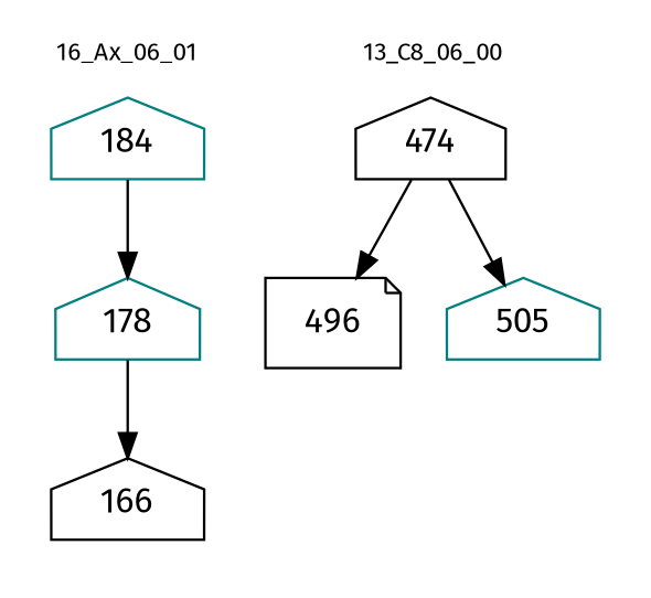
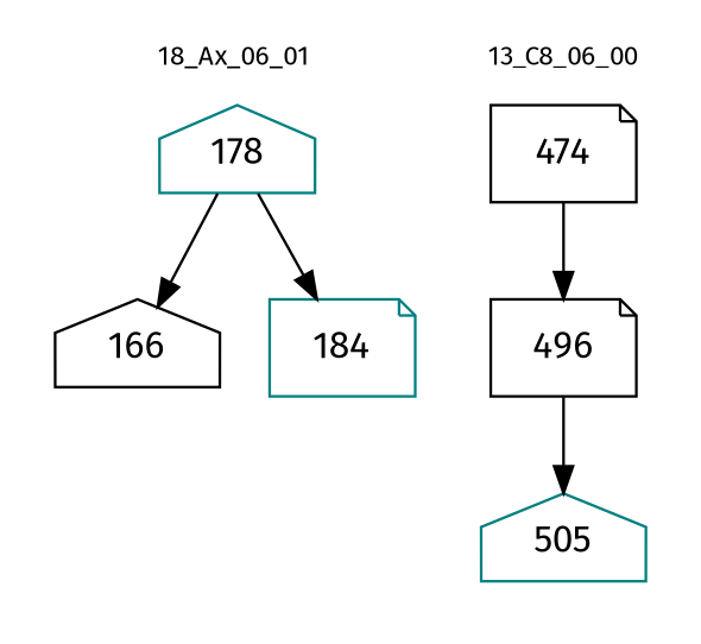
  digraph {
    fontname="Fira Sans"
    node [color=teal fontname="Fira Sans" shape=house]
    edge [color=black fontname="Fira Sans"]
    n1 [label=178]
    n2 [color=black label=166]
-   n3 [label=184]
-   n4 [color=black label=474]
+   n3 [label=184 shape=note]
+   n4 [color=black label=474 shape=note]
    n5 [color=black label=496 shape=note]
    n6 [label=505]
    subgraph cluster_1 {
      color=white
      fontsize=10
-     label="16_Ax_06_01"
+     label="18_Ax_06_01"
      n1
      n2
      n3
    }
    subgraph cluster_2 {
      color=white
      fontsize=10
      label="13_C8_06_00"
      n4
      n5
      n6
    }
    n1 -> n2
-   n3 -> n1
+   n1 -> n3
    n4 -> n5
-   n4 -> n6
+   n5 -> n6
  }
